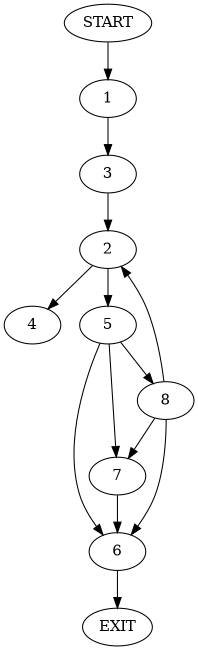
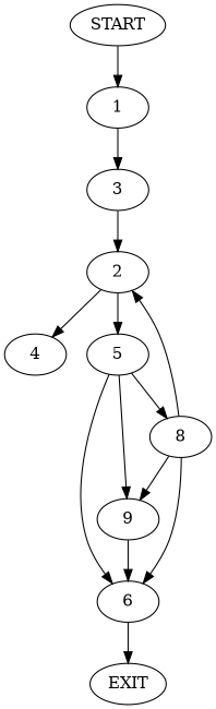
  digraph {
    n1 [label=START]
    1
    3
    2
    4
    5
    6
-   7
+   7 [label=9]
    8
    n10 [label=EXIT]
    n1 -> 1
    1 -> 3
    3 -> 2
    2 -> 4
    2 -> 5
    5 -> 6
    5 -> 7
    5 -> 8
    6 -> n10
    7 -> 6
    8 -> 2
    8 -> 6
    8 -> 7
  }
